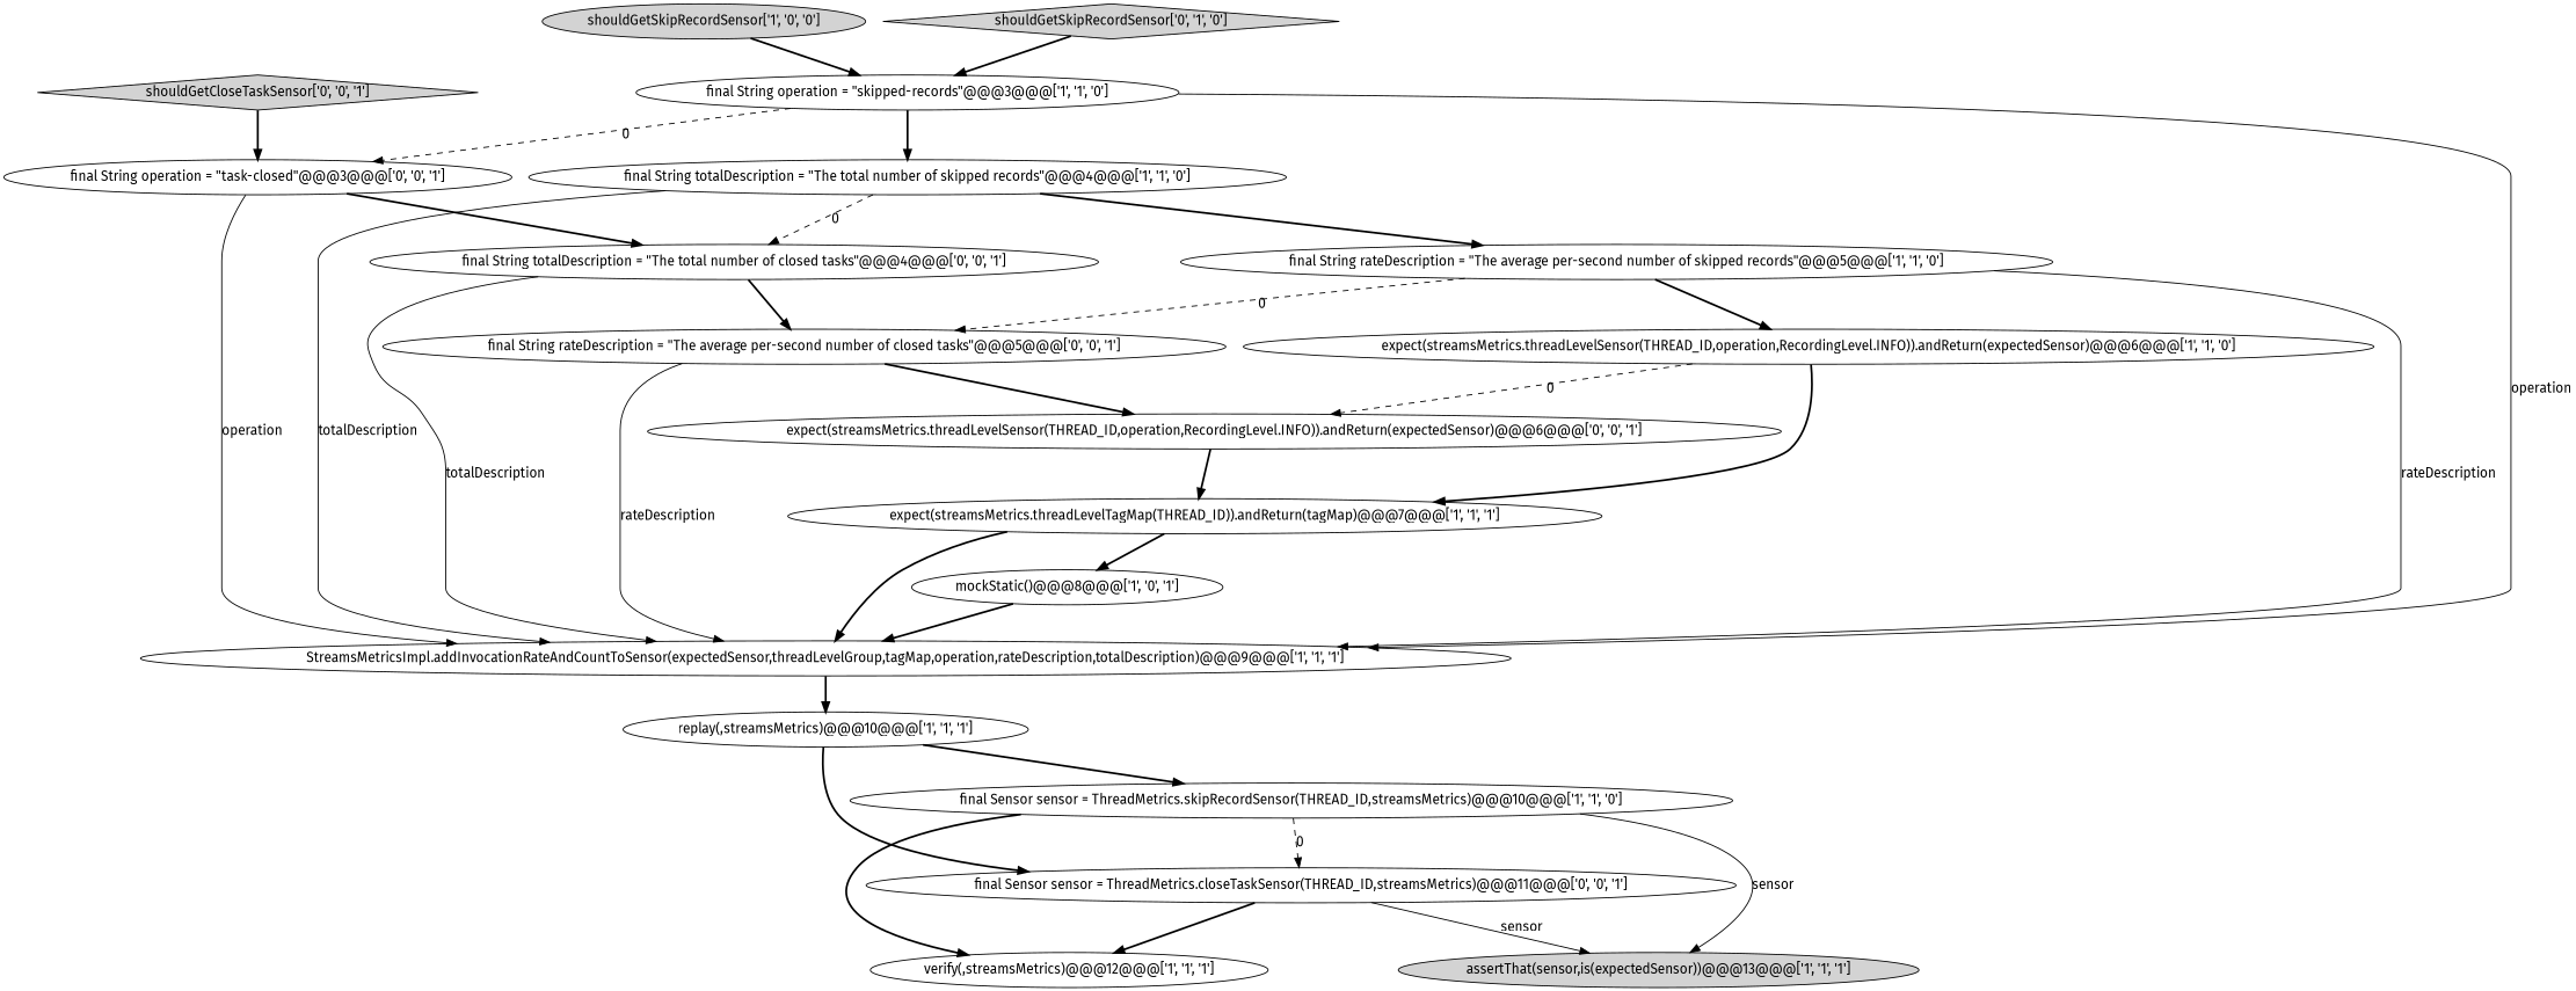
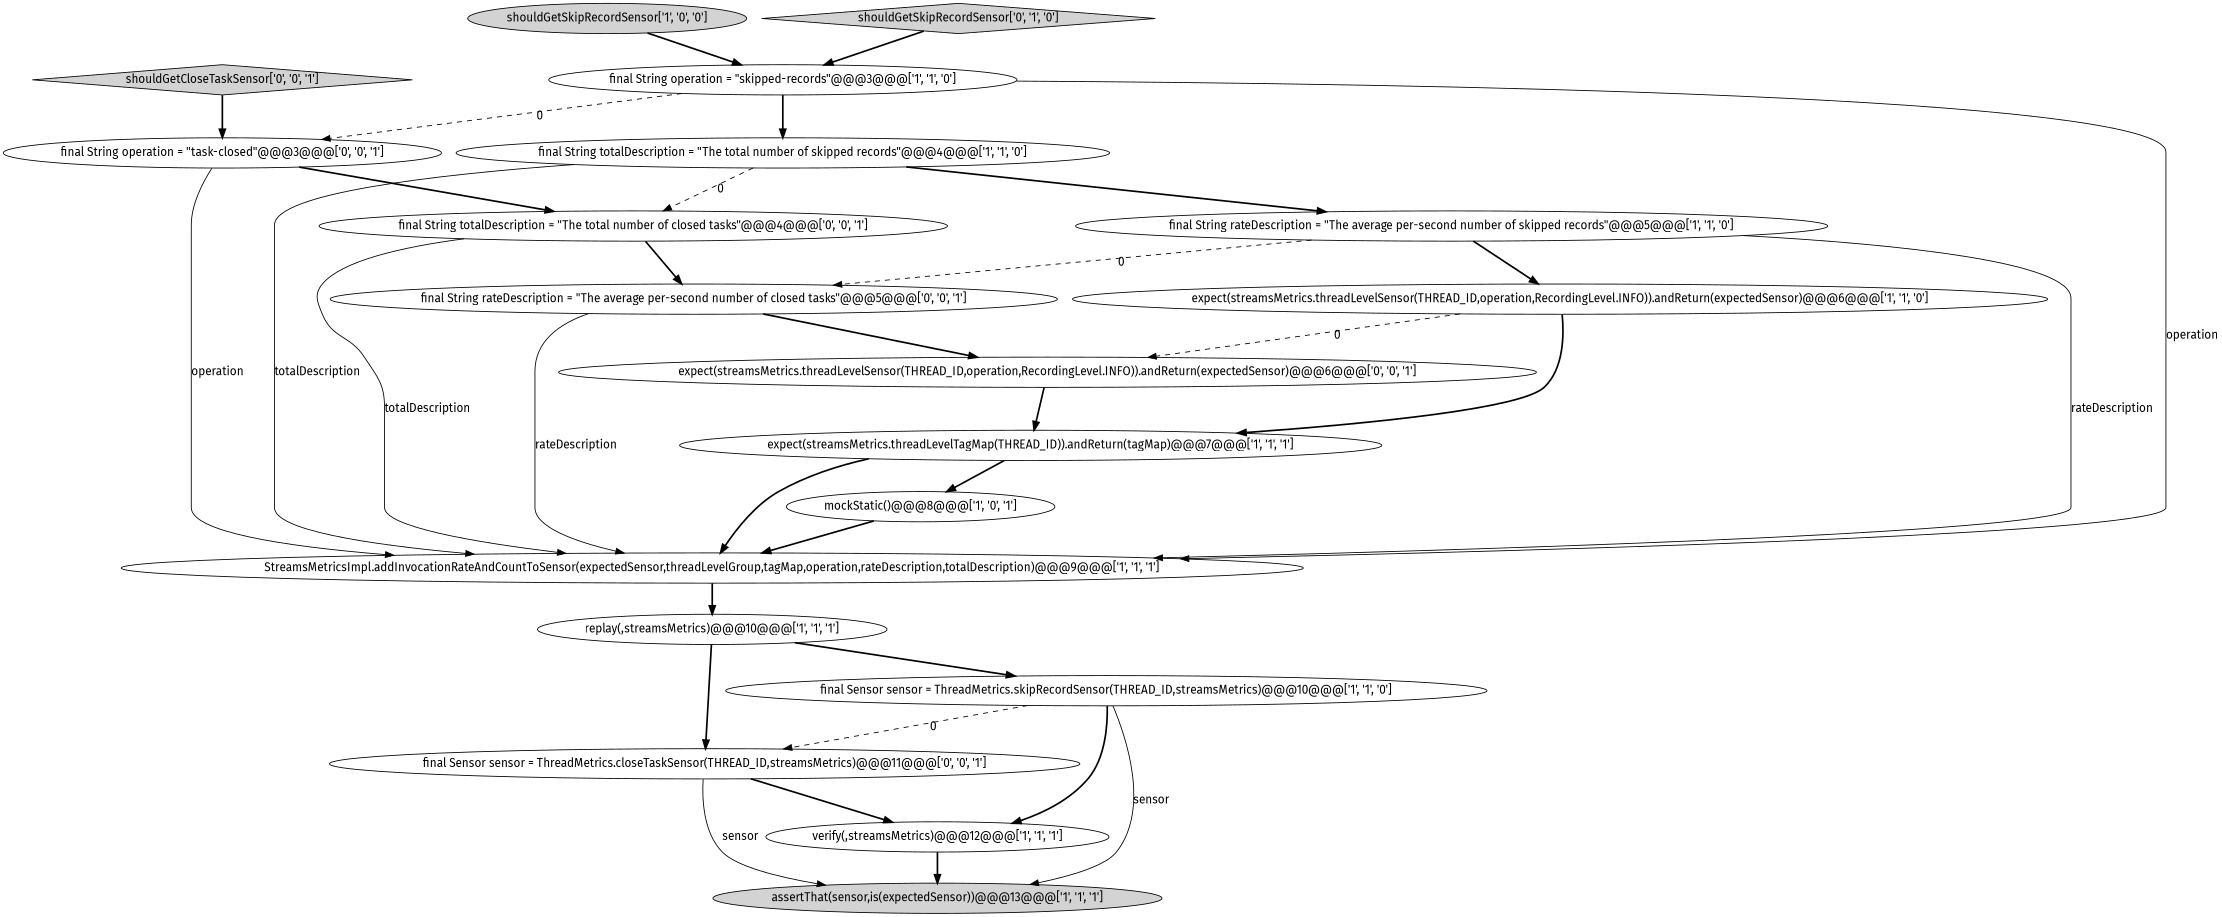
  digraph {
    fontname="Fira Sans"
    node [fillcolor=white fontname="Fira Sans" shape=ellipse style=filled]
    edge [fontname="Fira Sans" style=bold]
    n1 [label="expect(streamsMetrics.threadLevelSensor(THREAD_ID,operation,RecordingLevel.INFO)).andReturn(expectedSensor)@@@6@@@['1', '1', '0']"]
    n2 [label="expect(streamsMetrics.threadLevelTagMap(THREAD_ID)).andReturn(tagMap)@@@7@@@['1', '1', '1']"]
    n3 [label="expect(streamsMetrics.threadLevelSensor(THREAD_ID,operation,RecordingLevel.INFO)).andReturn(expectedSensor)@@@6@@@['0', '0', '1']"]
    n4 [label="StreamsMetricsImpl.addInvocationRateAndCountToSensor(expectedSensor,threadLevelGroup,tagMap,operation,rateDescription,totalDescription)@@@9@@@['1', '1', '1']"]
    n5 [label="mockStatic()@@@8@@@['1', '0', '1']"]
    n6 [label="final String operation = \"skipped-records\"@@@3@@@['1', '1', '0']"]
    n7 [label="final String operation = \"task-closed\"@@@3@@@['0', '0', '1']"]
    n8 [label="final String totalDescription = \"The total number of skipped records\"@@@4@@@['1', '1', '0']"]
    n9 [label="final String totalDescription = \"The total number of closed tasks\"@@@4@@@['0', '0', '1']"]
    n10 [label="replay(,streamsMetrics)@@@10@@@['1', '1', '1']"]
    n11 [label="final String rateDescription = \"The average per-second number of skipped records\"@@@5@@@['1', '1', '0']"]
    n12 [label="verify(,streamsMetrics)@@@12@@@['1', '1', '1']"]
    n13 [fillcolor=lightgray label="assertThat(sensor,is(expectedSensor))@@@13@@@['1', '1', '1']"]
    n14 [fillcolor=lightgray label="shouldGetSkipRecordSensor['1', '0', '0']"]
    n15 [label="final String rateDescription = \"The average per-second number of closed tasks\"@@@5@@@['0', '0', '1']"]
    n16 [fillcolor=lightgray label="shouldGetCloseTaskSensor['0', '0', '1']" shape=diamond]
    n17 [label="final Sensor sensor = ThreadMetrics.closeTaskSensor(THREAD_ID,streamsMetrics)@@@11@@@['0', '0', '1']"]
    n18 [fillcolor=lightgray label="shouldGetSkipRecordSensor['0', '1', '0']" shape=diamond]
    n19 [label="final Sensor sensor = ThreadMetrics.skipRecordSensor(THREAD_ID,streamsMetrics)@@@10@@@['1', '1', '0']"]
    n1 -> n2
    n1 -> n3 [label=0 style=dashed]
    n2 -> n4
    n2 -> n5
    n3 -> n2
    n4 -> n10
    n5 -> n4
    n6 -> n4 [label=operation style=solid]
    n6 -> n7 [label=0 style=dashed]
    n6 -> n8
    n7 -> n4 [label=operation style=solid]
    n7 -> n9
    n8 -> n4 [label=totalDescription style=solid]
    n8 -> n9 [label=0 style=dashed]
    n8 -> n11
    n9 -> n4 [label=totalDescription style=solid]
    n9 -> n15
    n10 -> n17
    n10 -> n19
    n11 -> n1
    n11 -> n4 [label=rateDescription style=solid]
    n11 -> n15 [label=0 style=dashed]
+   n12 -> n13
    n14 -> n6
    n15 -> n3
    n15 -> n4 [label=rateDescription style=solid]
    n16 -> n7
    n17 -> n12
    n17 -> n13 [label=sensor style=solid]
    n18 -> n6
    n19 -> n12
    n19 -> n13 [label=sensor style=solid]
    n19 -> n17 [label=0 style=dashed]
  }
